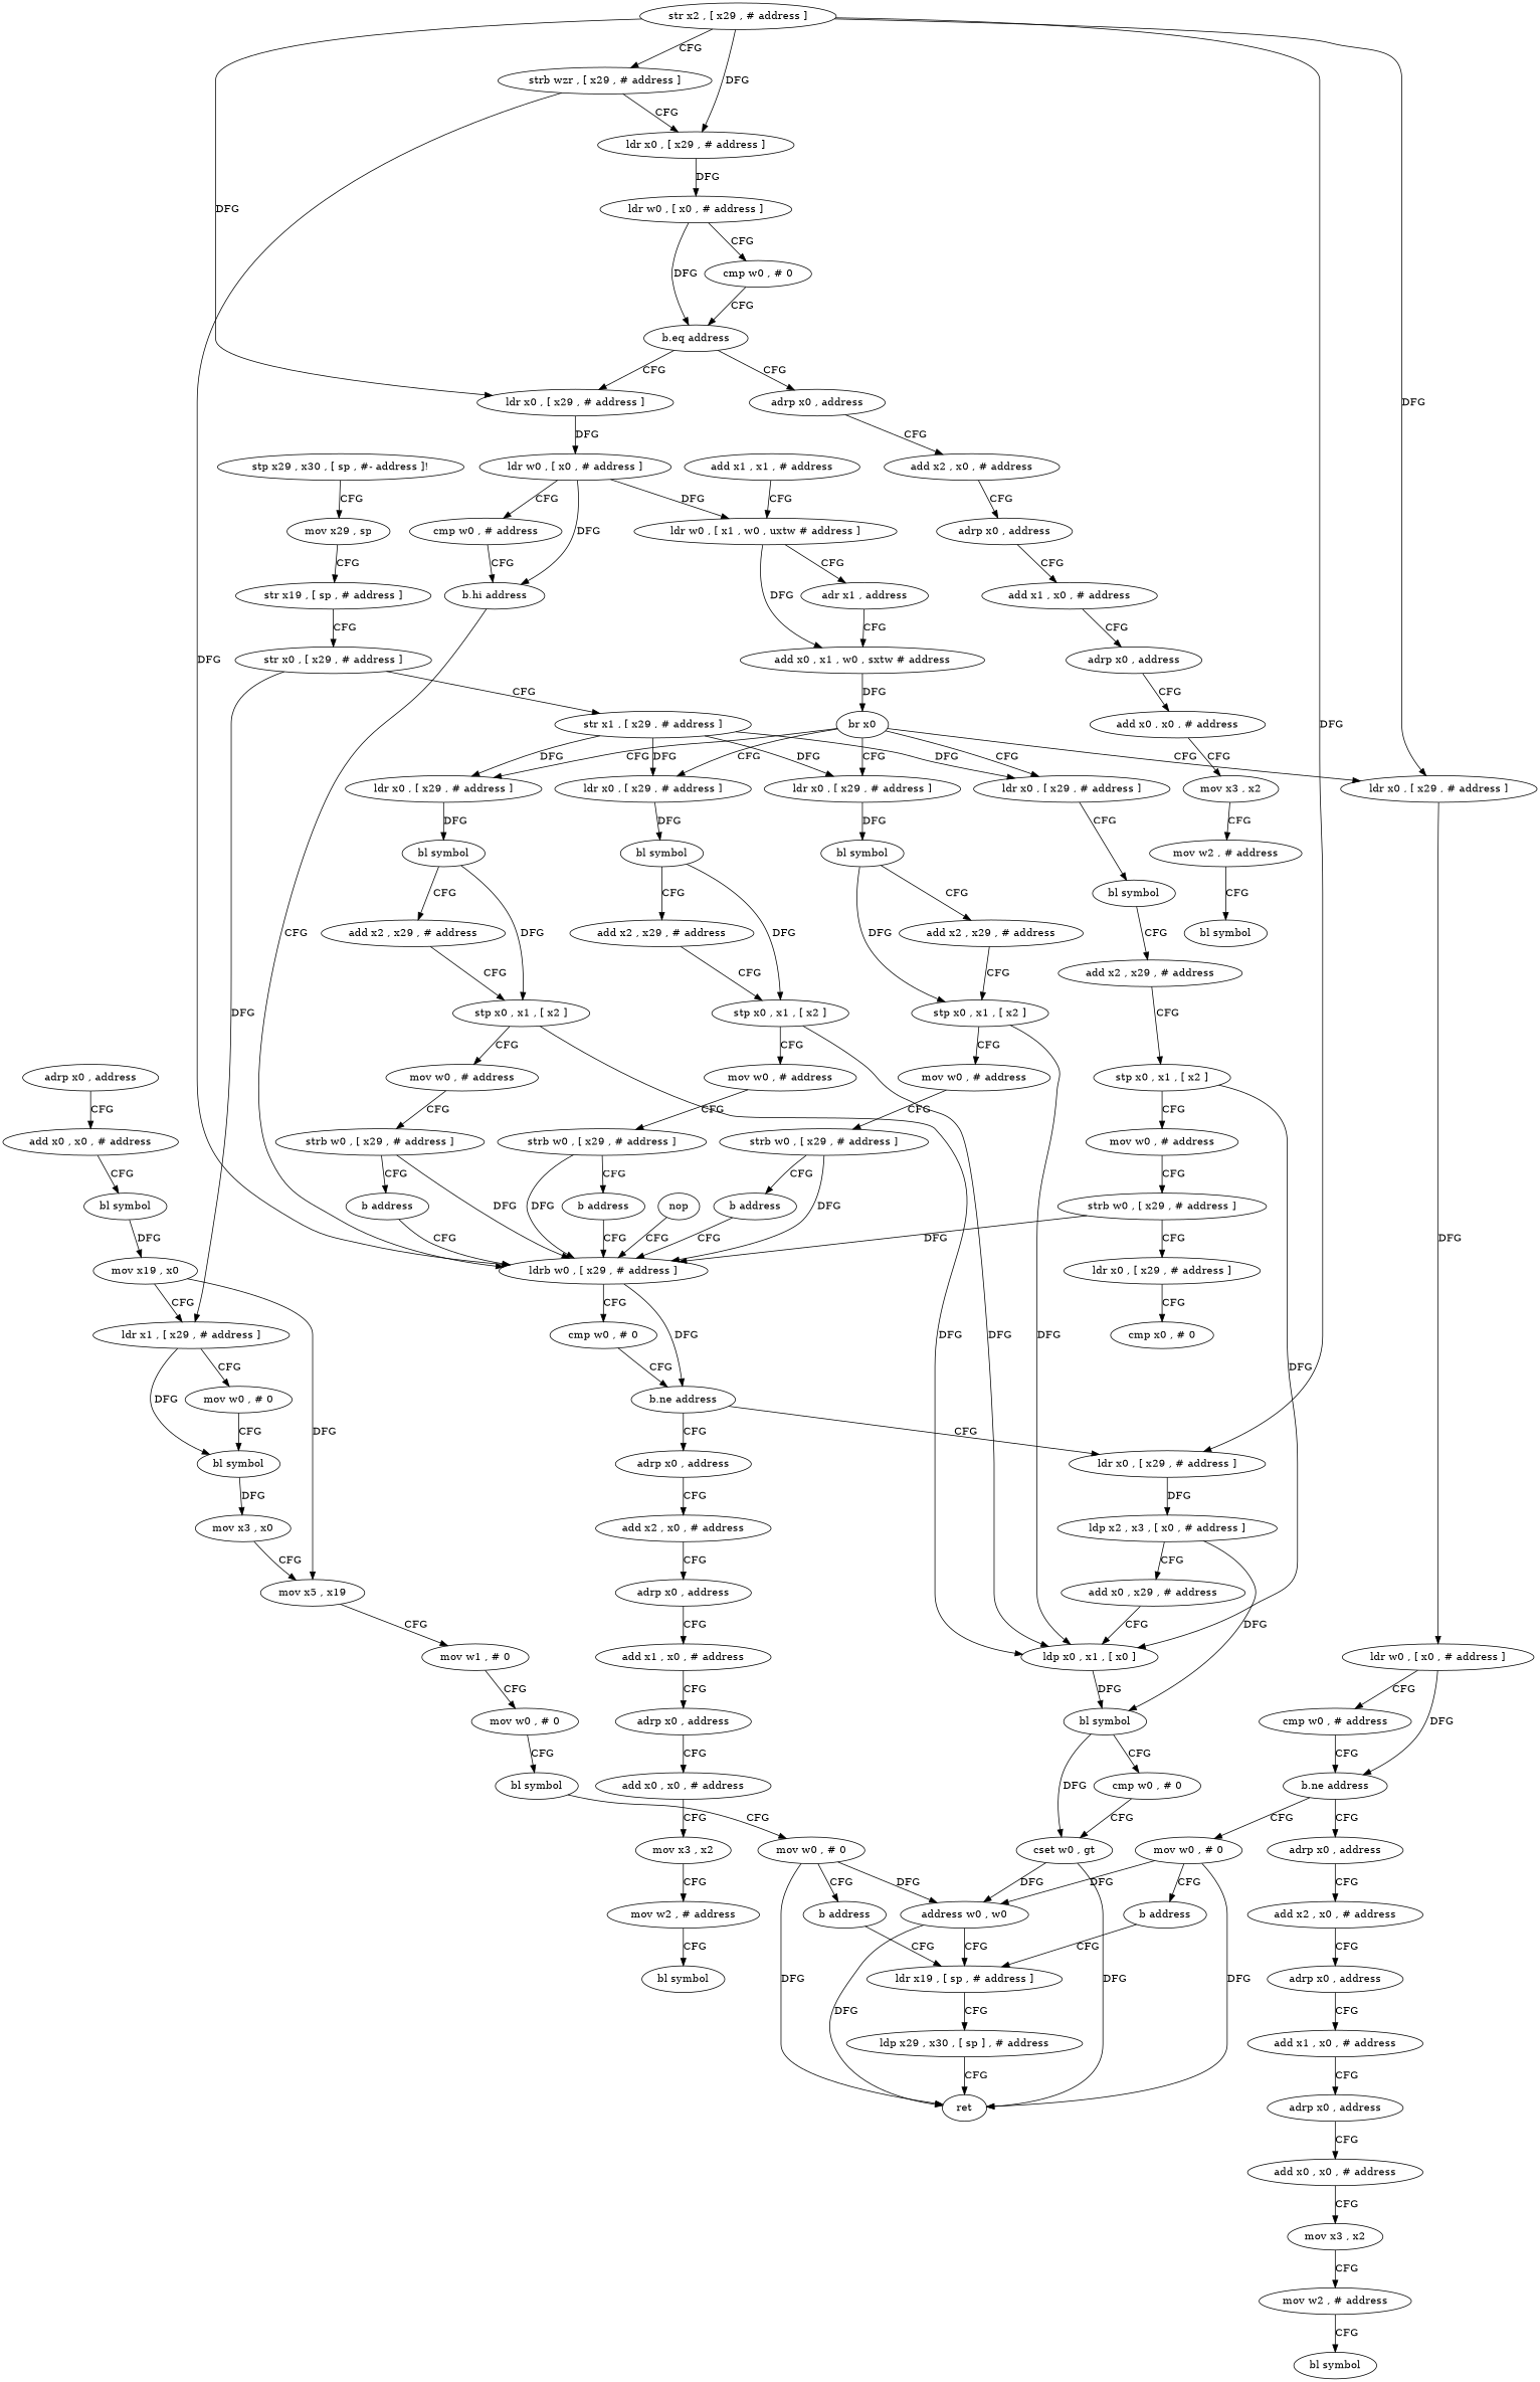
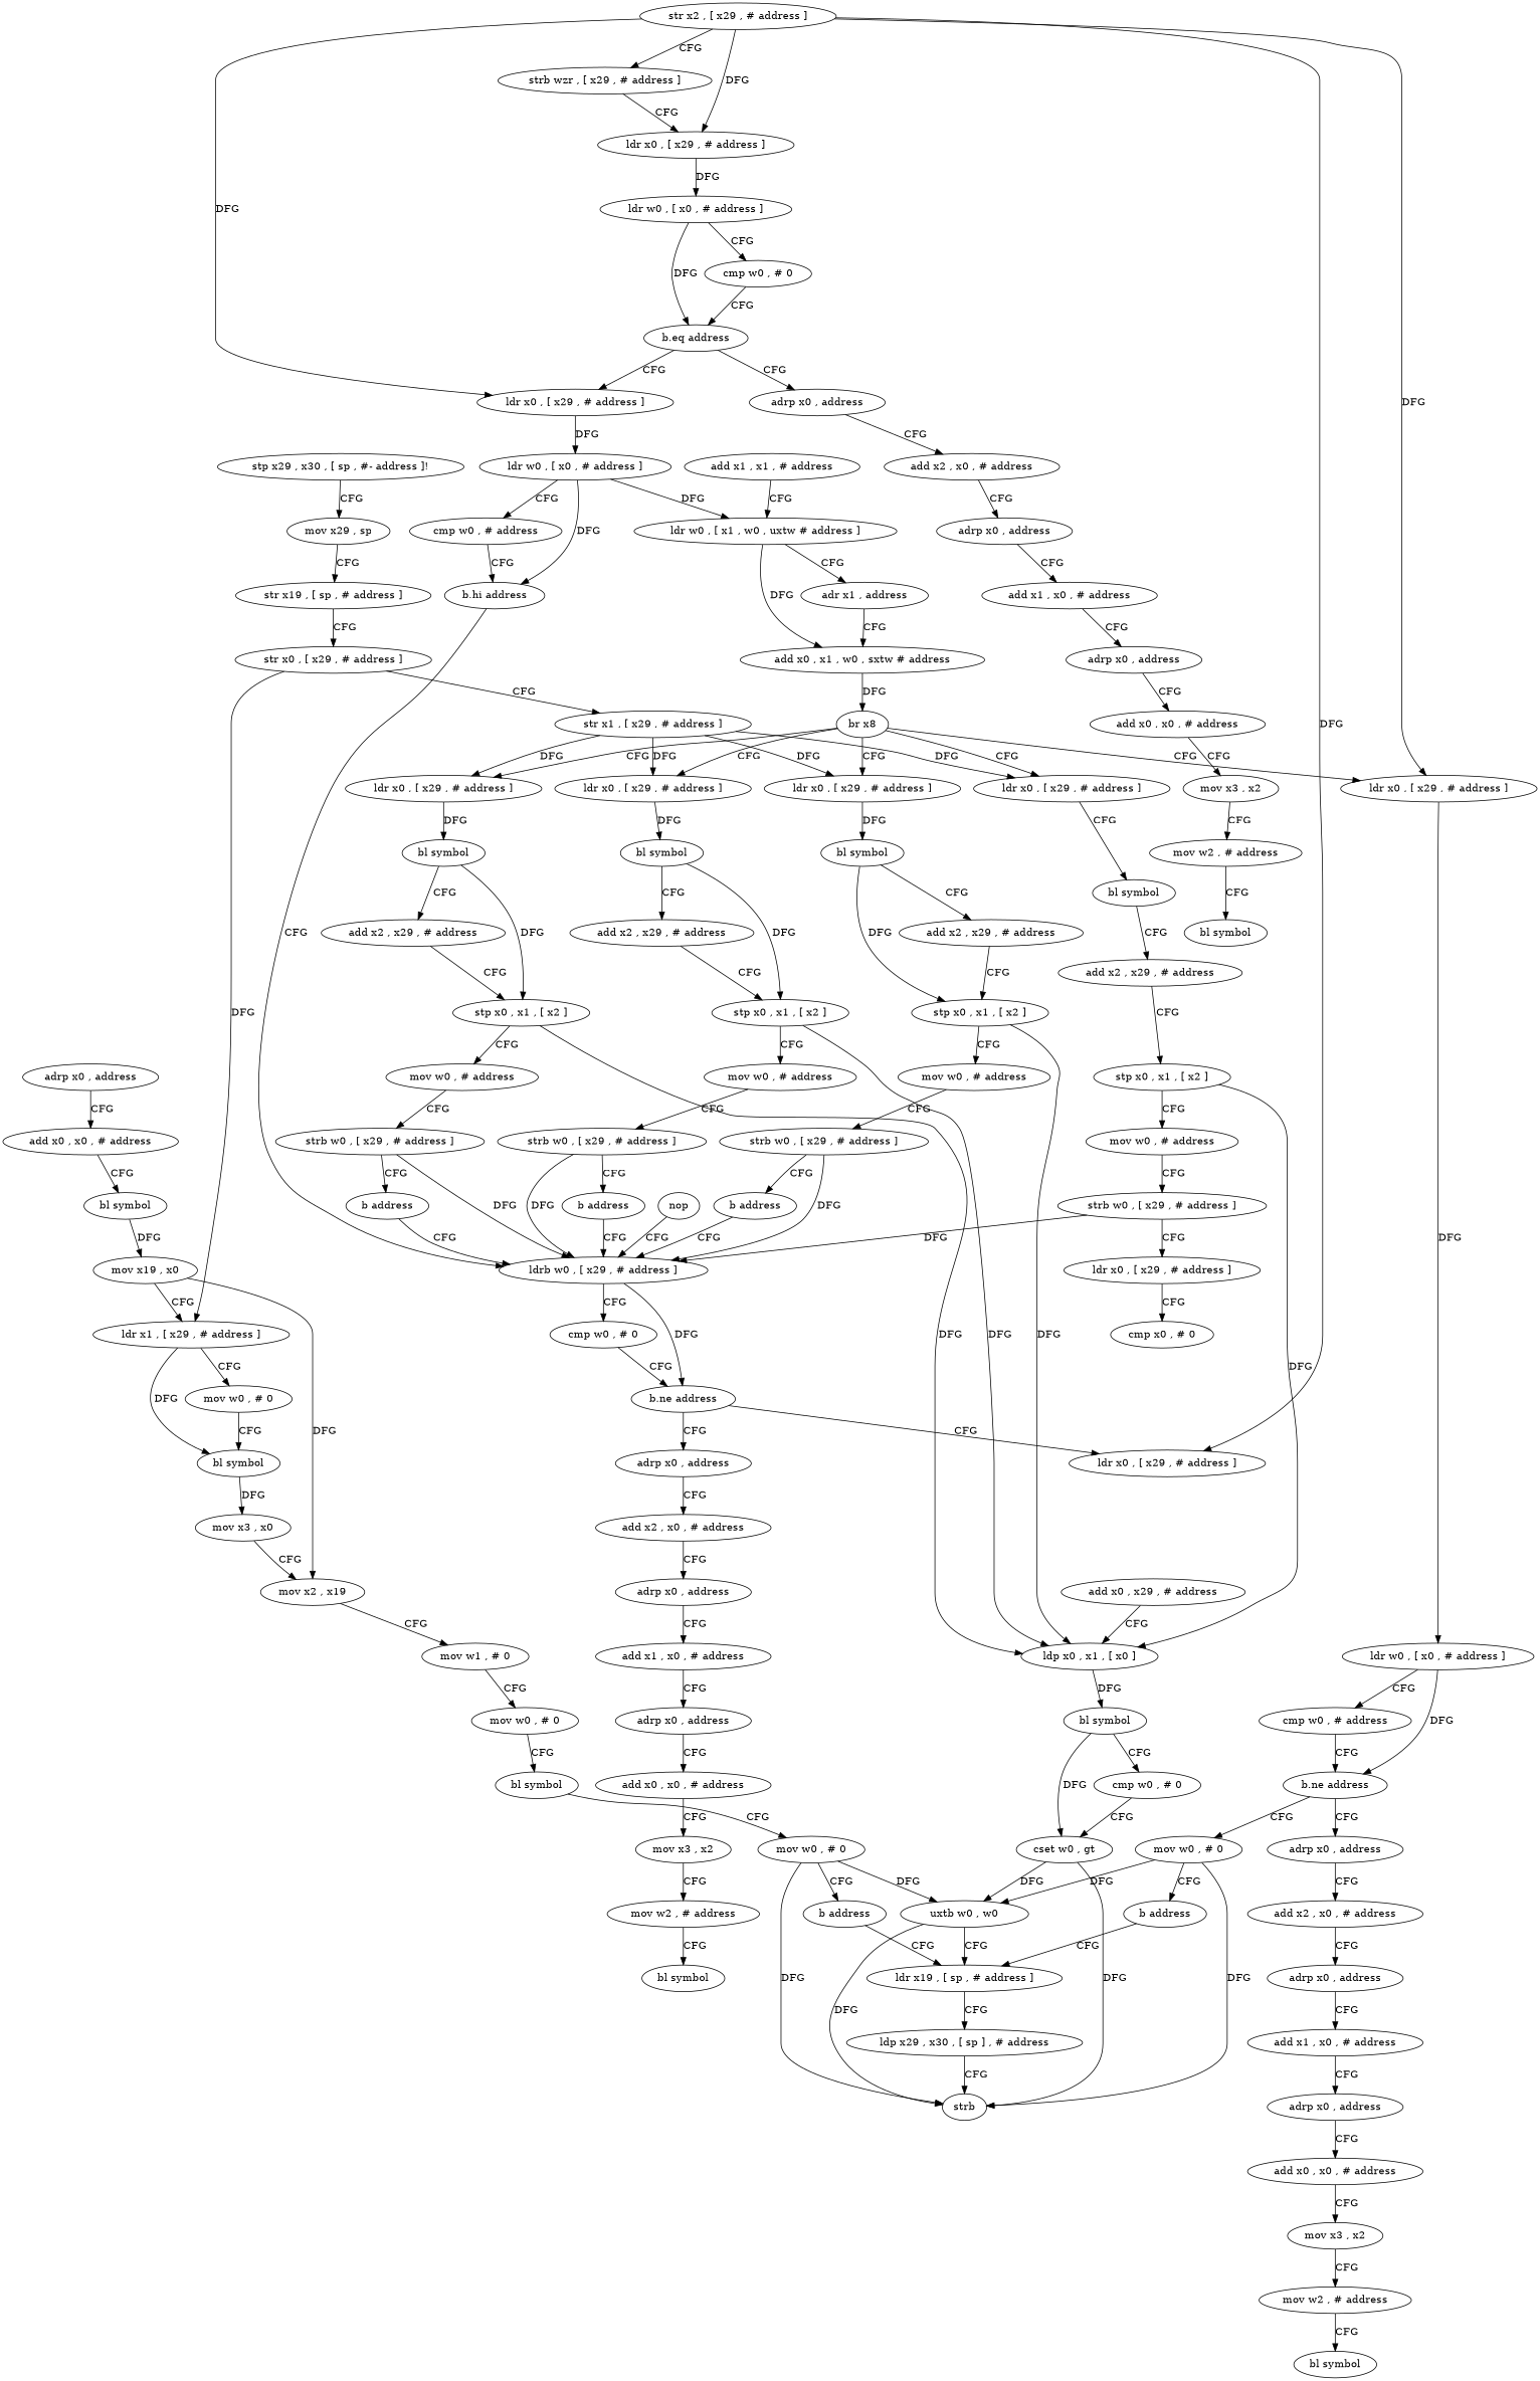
  digraph {
    n1 [label="stp x29 , x30 , [ sp , #- address ]!"]
    n2 [label="mov x29 , sp"]
    n3 [label="str x19 , [ sp , # address ]"]
    n4 [label="str x0 , [ x29 , # address ]"]
    n5 [label="str x1 , [ x29 , # address ]"]
    n6 [label="ldr x1 , [ x29 , # address ]"]
    n7 [label="ldr x0 , [ x29 , # address ]"]
    n8 [label="ldr x0 , [ x29 , # address ]"]
    n9 [label="ldr x0 , [ x29 , # address ]"]
    n10 [label="ldr x0 , [ x29 , # address ]"]
    n11 [label="mov w0 , # 0"]
    n12 [label="bl symbol"]
    n13 [label="str x2 , [ x29 , # address ]"]
    n14 [label="strb wzr , [ x29 , # address ]"]
    n15 [label="ldr x0 , [ x29 , # address ]"]
    n16 [label="ldr x0 , [ x29 , # address ]"]
    n17 [label="ldr x0 , [ x29 , # address ]"]
    n18 [label="ldr x0 , [ x29 , # address ]"]
    n19 [label="bl symbol"]
    n20 [label="bl symbol"]
    n21 [label="bl symbol"]
    n22 [label="bl symbol"]
    n23 [label="ldrb w0 , [ x29 , # address ]"]
    n24 [label="ldr w0 , [ x0 , # address ]"]
    n25 [label="ldr w0 , [ x0 , # address ]"]
-   n26 [label="ldp x2 , x3 , [ x0 , # address ]"]
    n27 [label="ldr w0 , [ x0 , # address ]"]
    n28 [label="cmp w0 , # 0"]
    n29 [label="b.ne address"]
    n30 [label="cmp w0 , # 0"]
    n31 [label="b.eq address"]
    n32 [label="adrp x0 , address"]
    n33 [label="add x2 , x0 , # address"]
    n34 [label="cmp w0 , # address"]
    n35 [label="b.hi address"]
    n36 [label="ldr w0 , [ x1 , w0 , uxtw # address ]"]
    n37 [label="adrp x0 , address"]
    n38 [label="adr x1 , address"]
    n39 [label="add x0 , x1 , w0 , sxtw # address"]
    n40 [label="adrp x0 , address"]
    n41 [label="add x1 , x1 , # address"]
    n42 [label="add x1 , x0 , # address"]
    n43 [label="adrp x0 , address"]
    n44 [label="add x0 , x0 , # address"]
    n45 [label="mov x3 , x2"]
    n46 [label="mov w2 , # address"]
    n47 [label="bl symbol"]
    n48 [label="add x2 , x0 , # address"]
    n49 [label="add x0 , x29 , # address"]
    n50 [label="bl symbol"]
    n51 [label="adrp x0 , address"]
-   n52 [label="br x0"]
+   n52 [label="br x8"]
    n53 [label="cmp w0 , # address"]
    n54 [label="b.ne address"]
    n55 [label="add x2 , x29 , # address"]
    n56 [label="stp x0 , x1 , [ x2 ]"]
    n57 [label="add x2 , x29 , # address"]
    n58 [label="add x2 , x29 , # address"]
    n59 [label="stp x0 , x1 , [ x2 ]"]
    n60 [label="add x2 , x29 , # address"]
    n61 [label="stp x0 , x1 , [ x2 ]"]
    n62 [label="ldp x0 , x1 , [ x0 ]"]
    n63 [label="cmp w0 , # 0"]
    n64 [label="cset w0 , gt"]
-   n65 [label="address w0 , w0"]
-   n66 [label=ret]
+   n65 [label="uxtb w0 , w0"]
+   n66 [label=strb]
    n67 [label="ldr x19 , [ sp , # address ]"]
    n68 [label="ldp x29 , x30 , [ sp ] , # address"]
    n69 [label="add x1 , x0 , # address"]
    n70 [label="adrp x0 , address"]
    n71 [label="add x0 , x0 , # address"]
    n72 [label="mov x3 , x2"]
    n73 [label="mov w2 , # address"]
    n74 [label="bl symbol"]
    n75 [label="mov w0 , # 0"]
    n76 [label="adrp x0 , address"]
    n77 [label="b address"]
    n78 [label="add x2 , x0 , # address"]
    n79 [label="adrp x0 , address"]
    n80 [label="mov w0 , # address"]
    n81 [label="strb w0 , [ x29 , # address ]"]
    n82 [label="b address"]
    n83 [label="stp x0 , x1 , [ x2 ]"]
    n84 [label="mov w0 , # address"]
    n85 [label="strb w0 , [ x29 , # address ]"]
    n86 [label="ldr x0 , [ x29 , # address ]"]
    n87 [label="cmp x0 , # 0"]
    n88 [label=nop]
    n89 [label="adrp x0 , address"]
    n90 [label="add x0 , x0 , # address"]
    n91 [label="bl symbol"]
    n92 [label="mov w0 , # address"]
    n93 [label="strb w0 , [ x29 , # address ]"]
    n94 [label="b address"]
    n95 [label="mov w0 , # address"]
    n96 [label="strb w0 , [ x29 , # address ]"]
    n97 [label="b address"]
    n98 [label="add x1 , x0 , # address"]
    n99 [label="adrp x0 , address"]
    n100 [label="add x0 , x0 , # address"]
    n101 [label="mov x3 , x2"]
    n102 [label="mov w2 , # address"]
    n103 [label="bl symbol"]
    n104 [label="mov x19 , x0"]
-   n105 [label="mov x5 , x19"]
+   n105 [label="mov x2 , x19"]
    n106 [label="mov w1 , # 0"]
    n107 [label="mov x3 , x0"]
    n108 [label="mov w0 , # 0"]
    n109 [label="bl symbol"]
    n110 [label="mov w0 , # 0"]
    n111 [label="b address"]
    n1 -> n2 [label=CFG]
    n2 -> n3 [label=CFG]
    n3 -> n4 [label=CFG]
    n4 -> n5 [label=CFG]
    n4 -> n6 [label=DFG]
    n5 -> n7 [label=DFG]
    n5 -> n8 [label=DFG]
    n5 -> n9 [label=DFG]
    n5 -> n10 [label=DFG]
    n6 -> n11 [label=CFG]
    n6 -> n12 [label=DFG]
    n7 -> n19 [label=DFG]
    n8 -> n20 [label=CFG]
    n9 -> n21 [label=DFG]
    n10 -> n22 [label=DFG]
    n11 -> n12 [label=CFG]
    n12 -> n107 [label=DFG]
    n13 -> n14 [label=CFG]
    n13 -> n15 [label=DFG]
    n13 -> n16 [label=DFG]
    n13 -> n17 [label=DFG]
    n13 -> n18 [label=DFG]
    n14 -> n15 [label=CFG]
-   n14 -> n23 [label=DFG]
    n15 -> n24 [label=DFG]
    n16 -> n25 [label=DFG]
-   n17 -> n26 [label=DFG]
    n18 -> n27 [label=DFG]
    n19 -> n55 [label=CFG]
    n19 -> n56 [label=DFG]
    n20 -> n57 [label=CFG]
    n21 -> n58 [label=CFG]
    n21 -> n59 [label=DFG]
    n22 -> n60 [label=CFG]
    n22 -> n61 [label=DFG]
    n23 -> n28 [label=CFG]
    n23 -> n29 [label=DFG]
    n24 -> n30 [label=CFG]
    n24 -> n31 [label=DFG]
    n25 -> n34 [label=CFG]
    n25 -> n35 [label=DFG]
    n25 -> n36 [label=DFG]
-   n26 -> n49 [label=CFG]
-   n26 -> n50 [label=DFG]
    n27 -> n53 [label=CFG]
    n27 -> n54 [label=DFG]
    n28 -> n29 [label=CFG]
    n29 -> n17 [label=CFG]
    n29 -> n40 [label=CFG]
    n30 -> n31 [label=CFG]
    n31 -> n16 [label=CFG]
    n31 -> n32 [label=CFG]
    n32 -> n33 [label=CFG]
    n33 -> n37 [label=CFG]
    n34 -> n35 [label=CFG]
    n35 -> n23 [label=CFG]
    n36 -> n38 [label=CFG]
    n36 -> n39 [label=DFG]
    n37 -> n42 [label=CFG]
    n38 -> n39 [label=CFG]
    n39 -> n52 [label=DFG]
    n40 -> n48 [label=CFG]
    n41 -> n36 [label=CFG]
    n42 -> n43 [label=CFG]
    n43 -> n44 [label=CFG]
    n44 -> n45 [label=CFG]
    n45 -> n46 [label=CFG]
    n46 -> n47 [label=CFG]
    n48 -> n51 [label=CFG]
    n49 -> n62 [label=CFG]
    n50 -> n63 [label=CFG]
    n50 -> n64 [label=DFG]
    n51 -> n69 [label=CFG]
    n52 -> n7 [label=CFG]
    n52 -> n8 [label=CFG]
    n52 -> n9 [label=CFG]
    n52 -> n10 [label=CFG]
    n52 -> n18 [label=CFG]
    n53 -> n54 [label=CFG]
    n54 -> n75 [label=CFG]
    n54 -> n76 [label=CFG]
    n55 -> n56 [label=CFG]
    n56 -> n62 [label=DFG]
    n56 -> n80 [label=CFG]
    n57 -> n83 [label=CFG]
    n58 -> n59 [label=CFG]
    n59 -> n62 [label=DFG]
    n59 -> n92 [label=CFG]
    n60 -> n61 [label=CFG]
    n61 -> n62 [label=DFG]
    n61 -> n95 [label=CFG]
    n62 -> n50 [label=DFG]
    n63 -> n64 [label=CFG]
    n64 -> n65 [label=DFG]
    n64 -> n66 [label=DFG]
    n65 -> n66 [label=DFG]
    n65 -> n67 [label=CFG]
    n67 -> n68 [label=CFG]
    n68 -> n66 [label=CFG]
    n69 -> n70 [label=CFG]
    n70 -> n71 [label=CFG]
    n71 -> n72 [label=CFG]
    n72 -> n73 [label=CFG]
    n73 -> n74 [label=CFG]
    n75 -> n65 [label=DFG]
    n75 -> n66 [label=DFG]
    n75 -> n77 [label=CFG]
    n76 -> n78 [label=CFG]
    n77 -> n67 [label=CFG]
    n78 -> n79 [label=CFG]
    n79 -> n98 [label=CFG]
    n80 -> n81 [label=CFG]
    n81 -> n23 [label=DFG]
    n81 -> n82 [label=CFG]
    n82 -> n23 [label=CFG]
    n83 -> n62 [label=DFG]
    n83 -> n84 [label=CFG]
    n84 -> n85 [label=CFG]
    n85 -> n23 [label=DFG]
    n85 -> n86 [label=CFG]
    n86 -> n87 [label=CFG]
    n88 -> n23 [label=CFG]
    n89 -> n90 [label=CFG]
    n90 -> n91 [label=CFG]
    n91 -> n104 [label=DFG]
    n92 -> n93 [label=CFG]
    n93 -> n23 [label=DFG]
    n93 -> n94 [label=CFG]
    n94 -> n23 [label=CFG]
    n95 -> n96 [label=CFG]
    n96 -> n23 [label=DFG]
    n96 -> n97 [label=CFG]
    n97 -> n23 [label=CFG]
    n98 -> n99 [label=CFG]
    n99 -> n100 [label=CFG]
    n100 -> n101 [label=CFG]
    n101 -> n102 [label=CFG]
    n102 -> n103 [label=CFG]
    n104 -> n6 [label=CFG]
    n104 -> n105 [label=DFG]
    n105 -> n106 [label=CFG]
    n106 -> n108 [label=CFG]
    n107 -> n105 [label=CFG]
    n108 -> n109 [label=CFG]
    n109 -> n110 [label=CFG]
    n110 -> n65 [label=DFG]
    n110 -> n66 [label=DFG]
    n110 -> n111 [label=CFG]
    n111 -> n67 [label=CFG]
  }
